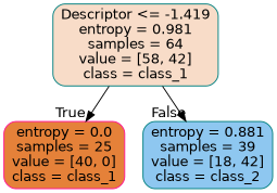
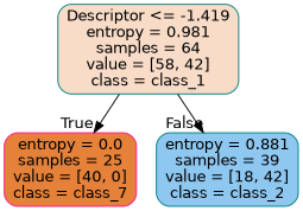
  digraph {
    node [color=teal fontname=helvetica shape=box style="filled, rounded"]
    edge [fontname=helvetica labeldistance=2.5 arrowhead=normal]
    n1 [fillcolor="#f8dcc8" label="Descriptor <= -1.419\nentropy = 0.981\nsamples = 64\nvalue = [58, 42]\nclass = class_1"]
-   n2 [color=deeppink fillcolor="#e58139" label="entropy = 0.0\nsamples = 25\nvalue = [40, 0]\nclass = class_1"]
+   n2 [color=deeppink fillcolor="#e58139" label="entropy = 0.0\nsamples = 25\nvalue = [40, 0]\nclass = class_7"]
    n3 [fillcolor="#8ec7f0" label="entropy = 0.881\nsamples = 39\nvalue = [18, 42]\nclass = class_2"]
    n1 -> n2 [headlabel=True labelangle=45]
    n1 -> n3 [headlabel=False labelangle=-45]
  }
